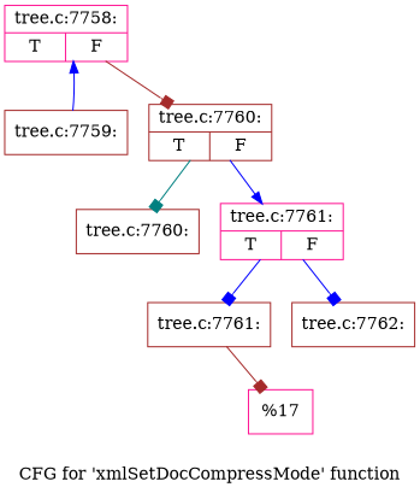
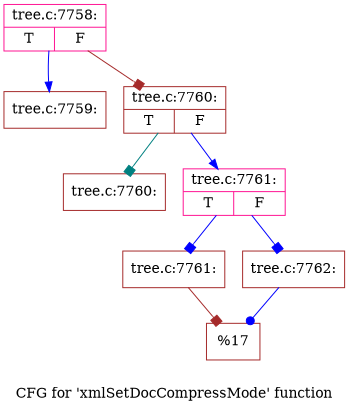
  digraph {
    label="CFG for 'xmlSetDocCompressMode' function"
    node [color=brown shape=record]
    edge [arrowhead=box color=blue]
    n1 [color=deeppink label="{tree.c:7758:|{<s0>T|<s1>F}}"]
    n2 [label="{tree.c:7759:}"]
    n3 [label="{tree.c:7760:|{<s0>T|<s1>F}}"]
    n4 [label="{tree.c:7760:}"]
    n5 [color=deeppink label="{tree.c:7761:|{<s0>T|<s1>F}}"]
    n6 [label="{tree.c:7761:}"]
    n7 [label="{tree.c:7762:}"]
-   n8 [color=deeppink label="{%17}"]
-   n2 -> n1 [arrowhead=normal]
+   n8 [label="{%17}"]
+   n1 -> n2 [arrowhead=normal]
    n1 -> n3 [color=brown]
    n3 -> n4 [color=teal]
    n3 -> n5 [arrowhead=normal]
    n5 -> n6
    n5 -> n7
    n6 -> n8 [color=brown]
+   n7 -> n8 [arrowhead=dot]
  }
